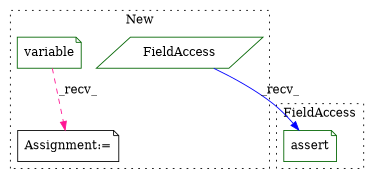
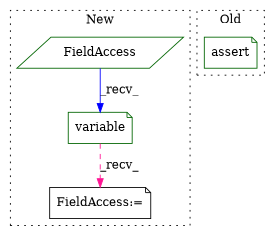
  digraph {
    node [a=32 color=darkgreen shape=note]
    n1 [l="9,1" label=variable s="32530,32540"]
    n2 [a=22 l=5 label=FieldAccess s=32516 shape=parallelogram]
-   n3 [a=7 color=black l=1 label="Assignment:=" s=32515]
+   n3 [a=7 color=black l=1 label="FieldAccess:=" s=32515]
    n4 [l="21,1" label=assert s="33966,34009"]
    subgraph cluster_1 {
      label=New
      style=dotted
      n1
      n2
      n3
    }
    subgraph cluster_2 {
-     label=FieldAccess
+     label=Old
      style=dotted
      n4
    }
    n1 -> n3 [color=deeppink label=_recv_ style=dashed]
-   n2 -> n4 [color=blue label=_recv_ style=solid]
+   n2 -> n1 [color=blue label=_recv_ style=solid]
  }
